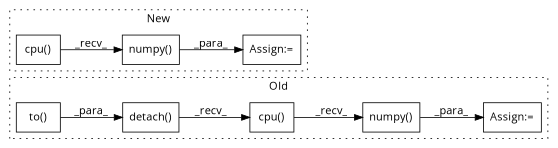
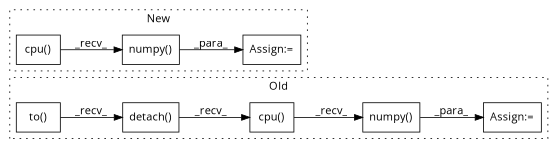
  digraph {
    rankdir=LR
    fontname="Open Sans"
    node [a=75 l=4 s=3367 shape=box fontname="Open Sans"]
    edge [fontname="Open Sans"]
    n1 [l="34,1" label="to()" s="2986,3026"]
    n2 [a=68 label="Assign:=" s=3358]
    n3 [l=34 label="cpu()"]
    n4 [l=28 label="detach()"]
    n5 [l=42 label="numpy()"]
    n6 [l=32 label="cpu()" s=3189]
    n7 [l=40 label="numpy()" s=3189]
    n8 [a=68 label="Assign:=" s=3180]
    subgraph cluster_1 {
      label=Old
      style=dotted
      n1
      n2
      n3
      n4
      n5
    }
    subgraph cluster_2 {
      label=New
      style=dotted
      n6
      n7
      n8
    }
-   n1 -> n4 [label=_para_]
+   n1 -> n4 [label=_recv_]
    n3 -> n5 [label=_recv_]
    n4 -> n3 [label=_recv_]
    n5 -> n2 [label=_para_]
    n6 -> n7 [label=_recv_]
    n7 -> n8 [label=_para_]
  }
